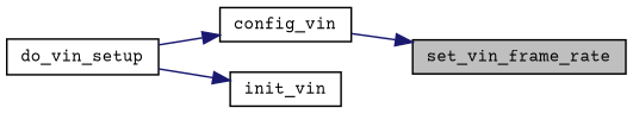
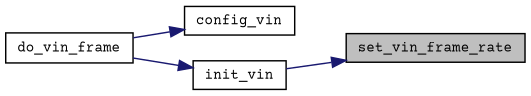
  digraph {
    fontname="Courier Prime"
    rankdir=RL
    node [color=black fontname="Courier Prime" fontsize=10 shape=record]
    edge [color=midnightblue dir=back fontname="Courier Prime" fontsize=10 labelfontname=Helvetica labelfontsize=10 style=solid]
    n1 [fillcolor=grey75 fontcolor=black height=0.2 label=set_vin_frame_rate style=filled width=0.4]
    n2 [height=0.2 label=config_vin width=0.4]
-   n3 [height=0.2 label=do_vin_setup width=0.4]
+   n3 [height=0.2 label=do_vin_frame width=0.4]
    n4 [height=0.2 label=init_vin width=0.4]
-   n1 -> n2
+   n1 -> n4
    n2 -> n3
    n4 -> n3
  }
